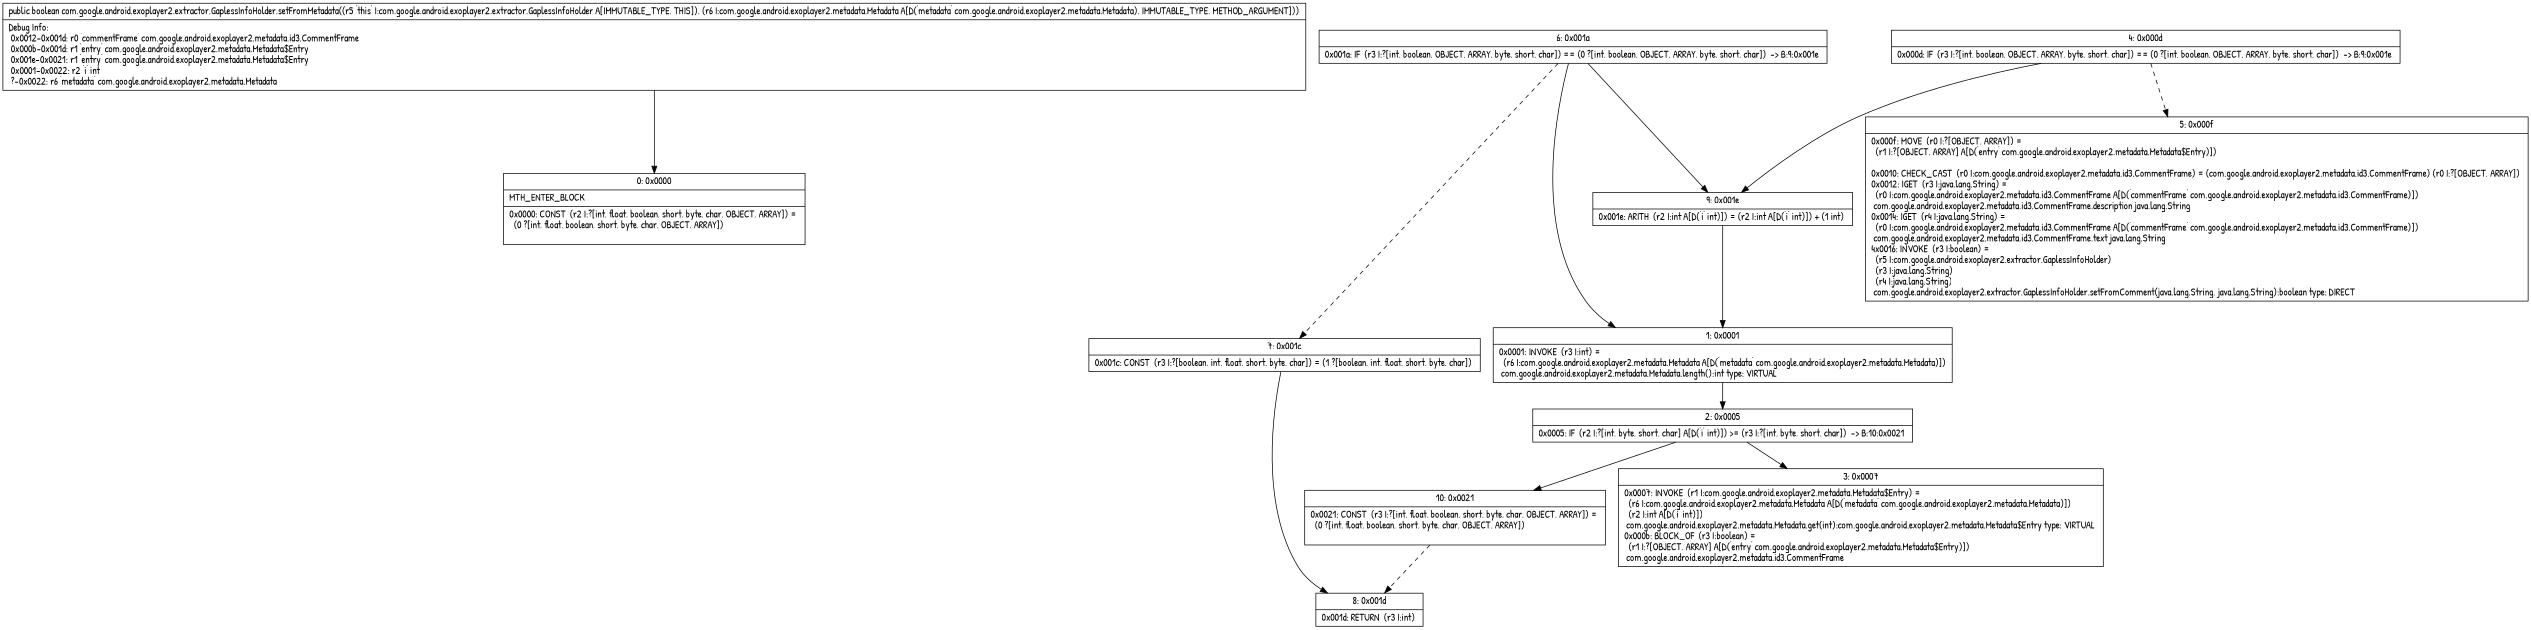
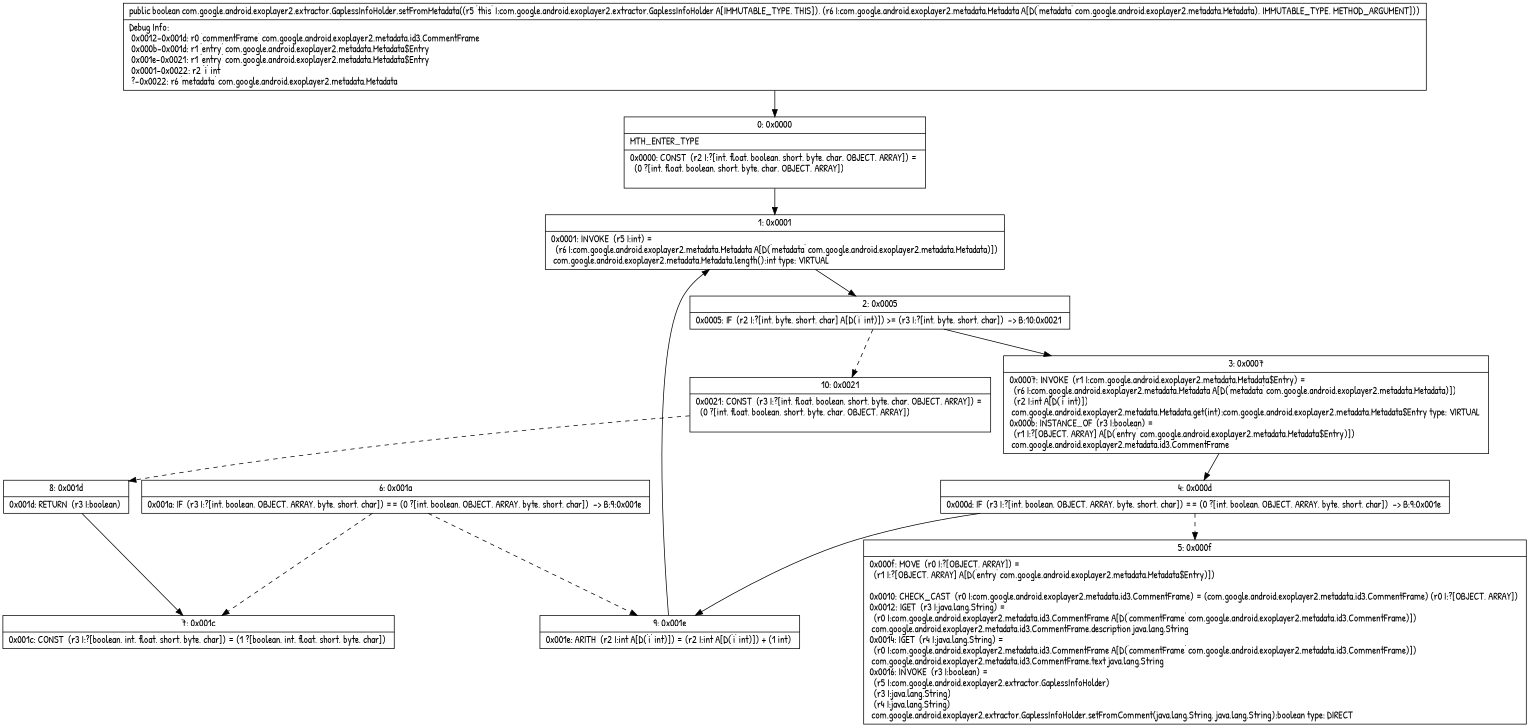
  digraph {
    fontname="Patrick Hand"
    node [fontname="Patrick Hand" shape=record]
    edge [fontname="Patrick Hand"]
-   n1 [label="{0\:\ 0x0000|MTH_ENTER_BLOCK\l|0x0000: CONST  (r2 I:?[int, float, boolean, short, byte, char, OBJECT, ARRAY]) = \l  (0 ?[int, float, boolean, short, byte, char, OBJECT, ARRAY])\l \l}"]
-   n2 [label="{1\:\ 0x0001|0x0001: INVOKE  (r3 I:int) = \l  (r6 I:com.google.android.exoplayer2.metadata.Metadata A[D('metadata' com.google.android.exoplayer2.metadata.Metadata)])\l com.google.android.exoplayer2.metadata.Metadata.length():int type: VIRTUAL \l}"]
+   n1 [label="{0\:\ 0x0000|MTH_ENTER_TYPE\l|0x0000: CONST  (r2 I:?[int, float, boolean, short, byte, char, OBJECT, ARRAY]) = \l  (0 ?[int, float, boolean, short, byte, char, OBJECT, ARRAY])\l \l}"]
+   n2 [label="{1\:\ 0x0001|0x0001: INVOKE  (r5 I:int) = \l  (r6 I:com.google.android.exoplayer2.metadata.Metadata A[D('metadata' com.google.android.exoplayer2.metadata.Metadata)])\l com.google.android.exoplayer2.metadata.Metadata.length():int type: VIRTUAL \l}"]
    n3 [label="{2\:\ 0x0005|0x0005: IF  (r2 I:?[int, byte, short, char] A[D('i' int)]) \>= (r3 I:?[int, byte, short, char])  \-\> B:10:0x0021 \l}"]
-   n4 [label="{3\:\ 0x0007|0x0007: INVOKE  (r1 I:com.google.android.exoplayer2.metadata.Metadata$Entry) = \l  (r6 I:com.google.android.exoplayer2.metadata.Metadata A[D('metadata' com.google.android.exoplayer2.metadata.Metadata)])\l  (r2 I:int A[D('i' int)])\l com.google.android.exoplayer2.metadata.Metadata.get(int):com.google.android.exoplayer2.metadata.Metadata$Entry type: VIRTUAL \l0x000b: BLOCK_OF  (r3 I:boolean) = \l  (r1 I:?[OBJECT, ARRAY] A[D('entry' com.google.android.exoplayer2.metadata.Metadata$Entry)])\l com.google.android.exoplayer2.metadata.id3.CommentFrame \l}"]
+   n4 [label="{3\:\ 0x0007|0x0007: INVOKE  (r1 I:com.google.android.exoplayer2.metadata.Metadata$Entry) = \l  (r6 I:com.google.android.exoplayer2.metadata.Metadata A[D('metadata' com.google.android.exoplayer2.metadata.Metadata)])\l  (r2 I:int A[D('i' int)])\l com.google.android.exoplayer2.metadata.Metadata.get(int):com.google.android.exoplayer2.metadata.Metadata$Entry type: VIRTUAL \l0x000b: INSTANCE_OF  (r3 I:boolean) = \l  (r1 I:?[OBJECT, ARRAY] A[D('entry' com.google.android.exoplayer2.metadata.Metadata$Entry)])\l com.google.android.exoplayer2.metadata.id3.CommentFrame \l}"]
    n5 [label="{10\:\ 0x0021|0x0021: CONST  (r3 I:?[int, float, boolean, short, byte, char, OBJECT, ARRAY]) = \l  (0 ?[int, float, boolean, short, byte, char, OBJECT, ARRAY])\l \l}"]
    n6 [label="{4\:\ 0x000d|0x000d: IF  (r3 I:?[int, boolean, OBJECT, ARRAY, byte, short, char]) == (0 ?[int, boolean, OBJECT, ARRAY, byte, short, char])  \-\> B:9:0x001e \l}"]
-   n7 [label="{8\:\ 0x001d|0x001d: RETURN  (r3 I:int) \l}"]
-   n8 [label="{5\:\ 0x000f|0x000f: MOVE  (r0 I:?[OBJECT, ARRAY]) = \l  (r1 I:?[OBJECT, ARRAY] A[D('entry' com.google.android.exoplayer2.metadata.Metadata$Entry)])\l \l0x0010: CHECK_CAST  (r0 I:com.google.android.exoplayer2.metadata.id3.CommentFrame) = (com.google.android.exoplayer2.metadata.id3.CommentFrame) (r0 I:?[OBJECT, ARRAY]) \l0x0012: IGET  (r3 I:java.lang.String) = \l  (r0 I:com.google.android.exoplayer2.metadata.id3.CommentFrame A[D('commentFrame' com.google.android.exoplayer2.metadata.id3.CommentFrame)])\l com.google.android.exoplayer2.metadata.id3.CommentFrame.description java.lang.String \l0x0014: IGET  (r4 I:java.lang.String) = \l  (r0 I:com.google.android.exoplayer2.metadata.id3.CommentFrame A[D('commentFrame' com.google.android.exoplayer2.metadata.id3.CommentFrame)])\l com.google.android.exoplayer2.metadata.id3.CommentFrame.text java.lang.String \l4x0016: INVOKE  (r3 I:boolean) = \l  (r5 I:com.google.android.exoplayer2.extractor.GaplessInfoHolder)\l  (r3 I:java.lang.String)\l  (r4 I:java.lang.String)\l com.google.android.exoplayer2.extractor.GaplessInfoHolder.setFromComment(java.lang.String, java.lang.String):boolean type: DIRECT \l}"]
+   n7 [label="{8\:\ 0x001d|0x001d: RETURN  (r3 I:boolean) \l}"]
+   n8 [label="{5\:\ 0x000f|0x000f: MOVE  (r0 I:?[OBJECT, ARRAY]) = \l  (r1 I:?[OBJECT, ARRAY] A[D('entry' com.google.android.exoplayer2.metadata.Metadata$Entry)])\l \l0x0010: CHECK_CAST  (r0 I:com.google.android.exoplayer2.metadata.id3.CommentFrame) = (com.google.android.exoplayer2.metadata.id3.CommentFrame) (r0 I:?[OBJECT, ARRAY]) \l0x0012: IGET  (r3 I:java.lang.String) = \l  (r0 I:com.google.android.exoplayer2.metadata.id3.CommentFrame A[D('commentFrame' com.google.android.exoplayer2.metadata.id3.CommentFrame)])\l com.google.android.exoplayer2.metadata.id3.CommentFrame.description java.lang.String \l0x0014: IGET  (r4 I:java.lang.String) = \l  (r0 I:com.google.android.exoplayer2.metadata.id3.CommentFrame A[D('commentFrame' com.google.android.exoplayer2.metadata.id3.CommentFrame)])\l com.google.android.exoplayer2.metadata.id3.CommentFrame.text java.lang.String \l0x0016: INVOKE  (r3 I:boolean) = \l  (r5 I:com.google.android.exoplayer2.extractor.GaplessInfoHolder)\l  (r3 I:java.lang.String)\l  (r4 I:java.lang.String)\l com.google.android.exoplayer2.extractor.GaplessInfoHolder.setFromComment(java.lang.String, java.lang.String):boolean type: DIRECT \l}"]
    n9 [label="{9\:\ 0x001e|0x001e: ARITH  (r2 I:int A[D('i' int)]) = (r2 I:int A[D('i' int)]) + (1 int) \l}"]
    n10 [label="{6\:\ 0x001a|0x001a: IF  (r3 I:?[int, boolean, OBJECT, ARRAY, byte, short, char]) == (0 ?[int, boolean, OBJECT, ARRAY, byte, short, char])  \-\> B:9:0x001e \l}"]
    n11 [label="{7\:\ 0x001c|0x001c: CONST  (r3 I:?[boolean, int, float, short, byte, char]) = (1 ?[boolean, int, float, short, byte, char]) \l}"]
    n12 [label="{public boolean com.google.android.exoplayer2.extractor.GaplessInfoHolder.setFromMetadata((r5 'this' I:com.google.android.exoplayer2.extractor.GaplessInfoHolder A[IMMUTABLE_TYPE, THIS]), (r6 I:com.google.android.exoplayer2.metadata.Metadata A[D('metadata' com.google.android.exoplayer2.metadata.Metadata), IMMUTABLE_TYPE, METHOD_ARGUMENT]))  | Debug Info:\l  0x0012\-0x001d: r0 'commentFrame' com.google.android.exoplayer2.metadata.id3.CommentFrame\l  0x000b\-0x001d: r1 'entry' com.google.android.exoplayer2.metadata.Metadata$Entry\l  0x001e\-0x0021: r1 'entry' com.google.android.exoplayer2.metadata.Metadata$Entry\l  0x0001\-0x0022: r2 'i' int\l  ?\-0x0022: r6 'metadata' com.google.android.exoplayer2.metadata.Metadata\l}"]
-   n10 -> n2
+   n1 -> n2
    n2 -> n3
    n3 -> n4 [style=solid]
-   n3 -> n5
+   n3 -> n5 [style=dashed]
+   n4 -> n6
    n5 -> n7 [style=dashed]
    n6 -> n8 [style=dashed]
    n6 -> n9
    n9 -> n2
-   n10 -> n9
+   n10 -> n9 [style=dashed]
    n10 -> n11 [style=dashed]
-   n11 -> n7
+   n7 -> n11
    n12 -> n1
  }
